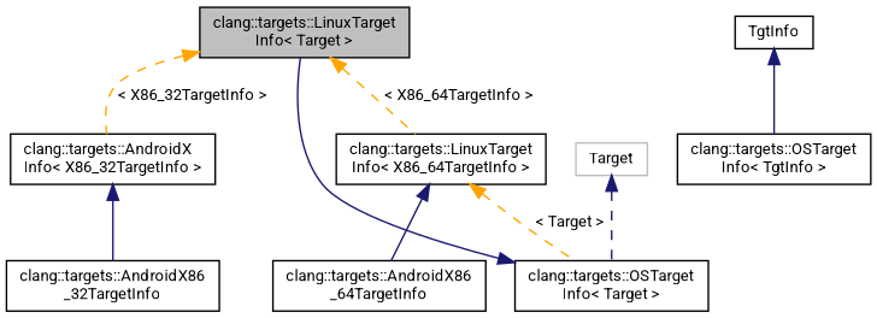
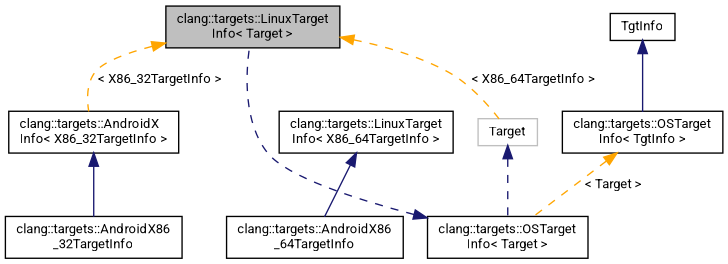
  digraph {
    fontname=Roboto
    rankdir=TB
    node [color=black fontname=Roboto fontsize=10 shape=record]
    edge [color=midnightblue dir=back fontname=Roboto fontsize=10 labelfontname=Helvetica labelfontsize=10 style=dashed]
    n1 [fillcolor=grey75 fontcolor=black height=0.2 label="clang::targets::LinuxTarget\lInfo\< Target \>" style=filled width=0.4]
    n2 [height=0.2 label="clang::targets::LinuxTarget\lInfo\< X86_64TargetInfo \>" width=0.4]
    n3 [height=0.2 label="clang::targets::AndroidX\lInfo\< X86_32TargetInfo \>" width=0.4]
    n4 [height=0.2 label="clang::targets::AndroidX86\l_64TargetInfo" width=0.4]
    n5 [height=0.2 label="clang::targets::AndroidX86\l_32TargetInfo" width=0.4]
    n6 [height=0.2 label="clang::targets::OSTarget\lInfo\< Target \>" width=0.4]
    n7 [color=grey75 height=0.2 label=Target width=0.4]
    n8 [height=0.2 label="clang::targets::OSTarget\lInfo\< TgtInfo \>" width=0.4]
    n9 [height=0.2 label=TgtInfo width=0.4]
-   n1 -> n2 [color=orange label=" \< X86_64TargetInfo \>"]
+   n1 -> n7 [color=orange label=" \< X86_64TargetInfo \>"]
    n1 -> n3 [color=orange label=" \< X86_32TargetInfo \>"]
    n2 -> n4 [style=solid]
    n3 -> n5 [style=solid]
-   n6 -> n1 [style=solid]
+   n6 -> n1
    n7 -> n6
-   n2 -> n6 [color=orange label=" \< Target \>"]
+   n8 -> n6 [color=orange label=" \< Target \>"]
    n9 -> n8 [style=solid]
  }
